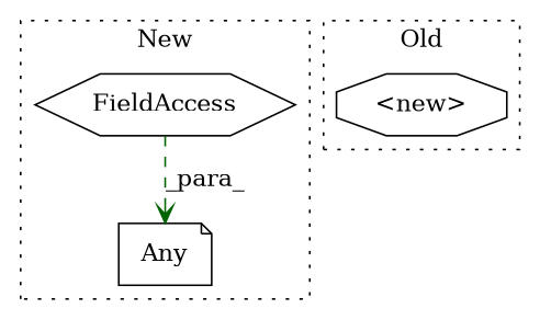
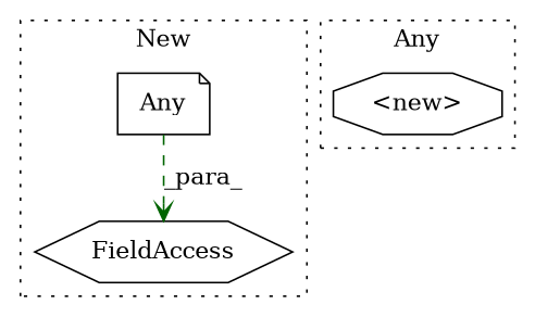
  digraph {
    n1 [a=32 l="4,1" label=Any s="1177,1332" shape=note]
    n2 [a=22 l=13 label=FieldAccess s=1181 shape=hexagon]
    n3 [a=14 l=52 label="<new>" s=1263 shape=octagon]
    subgraph cluster_1 {
      label=New
      style=dotted
      n1
      n2
    }
    subgraph cluster_2 {
-     label=Old
+     label=Any
      style=dotted
      n3
    }
-   n2 -> n1 [label=_para_ color=darkgreen style=dashed arrowhead=vee]
+   n1 -> n2 [label=_para_ color=darkgreen style=dashed arrowhead=vee]
  }
